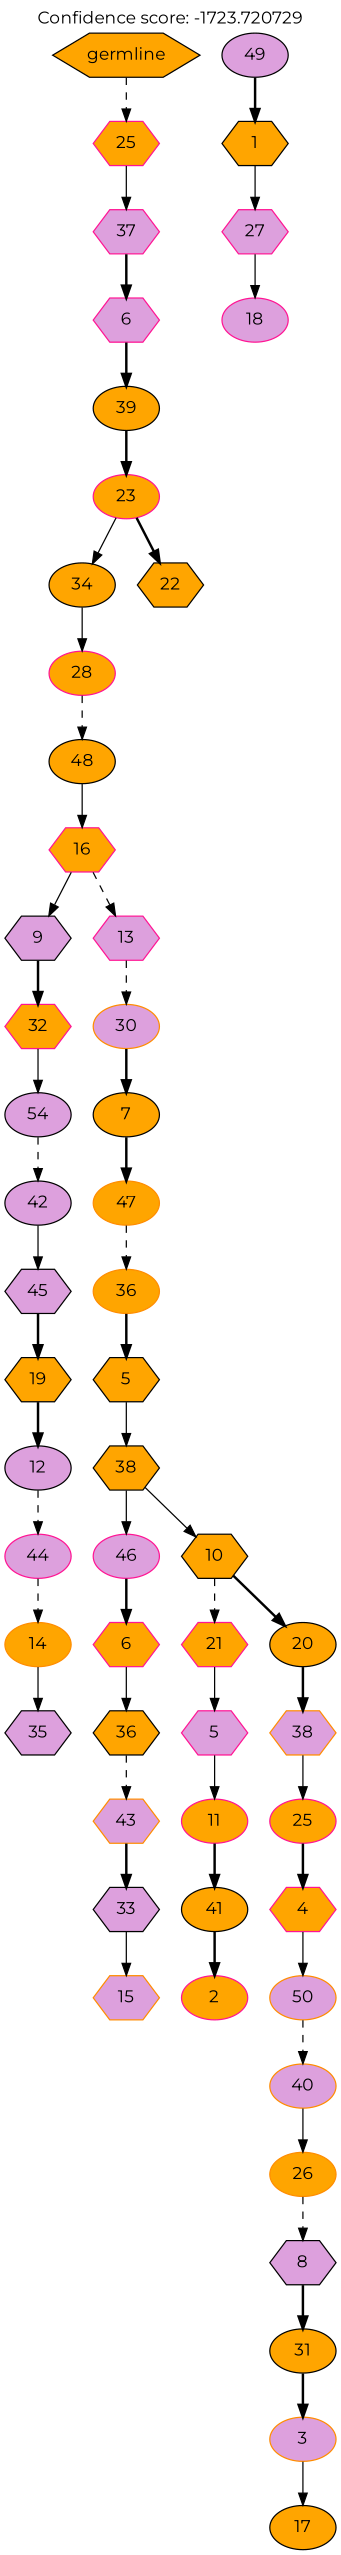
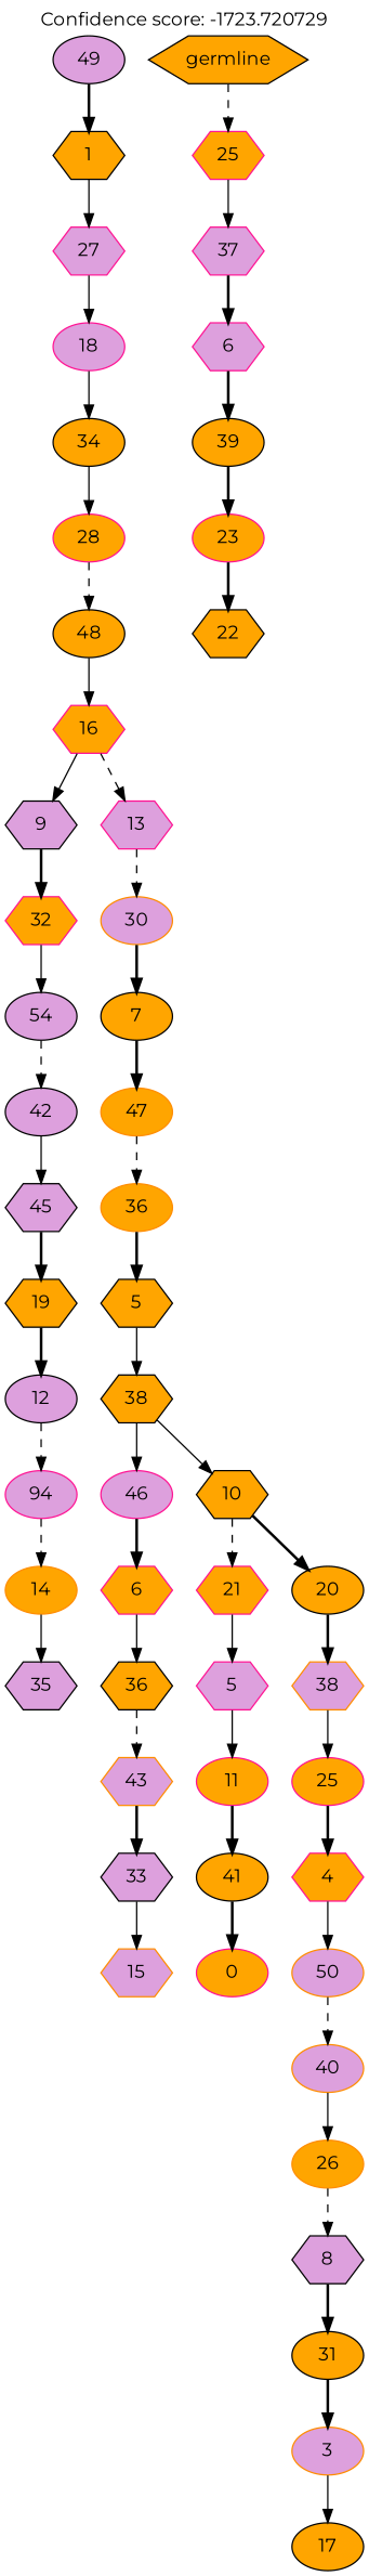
  digraph {
    fontname=Montserrat
    label="Confidence score: -1723.720729"
    labelloc=t
    node [color=black fillcolor=orange fontname=Montserrat shape=ellipse style=filled]
    edge [fontname=Montserrat style=solid]
    n1 [color=darkorange label=14]
    n2 [fillcolor=plum label=35 shape=hexagon]
-   n3 [color=deeppink fillcolor=plum label=44]
+   n3 [color=deeppink fillcolor=plum label=94]
    n4 [fillcolor=plum label=12]
    n5 [label=19 shape=hexagon]
    n6 [fillcolor=plum label=45 shape=hexagon]
    n7 [fillcolor=plum label=42]
    n8 [fillcolor=plum label=54]
    n9 [color=deeppink label=32 shape=hexagon]
    n10 [fillcolor=plum label=9 shape=hexagon]
    n11 [fillcolor=plum label=33 shape=hexagon]
    n12 [color=darkorange fillcolor=plum label=15 shape=hexagon]
    n13 [color=darkorange fillcolor=plum label=43 shape=hexagon]
    n14 [label=36 shape=hexagon]
    n15 [color=deeppink label=6 shape=hexagon]
    n16 [color=deeppink fillcolor=plum label=46]
    n17 [label=41]
-   n18 [color=deeppink label=2]
+   n18 [color=deeppink label=0]
    n19 [color=deeppink label=11]
    n20 [color=deeppink fillcolor=plum label=5 shape=hexagon]
    n21 [color=deeppink label=21 shape=hexagon]
    n22 [color=deeppink fillcolor=plum label=27 shape=hexagon]
    n23 [color=deeppink fillcolor=plum label=18]
    n24 [label=1 shape=hexagon]
    n25 [fillcolor=plum label=49]
    n26 [label=17]
    n27 [color=darkorange fillcolor=plum label=3]
    n28 [label=31]
    n29 [fillcolor=plum label=8 shape=hexagon]
    n30 [color=darkorange label=26]
    n31 [color=darkorange fillcolor=plum label=40]
    n32 [color=darkorange fillcolor=plum label=50]
    n33 [color=deeppink label=4 shape=hexagon]
    n34 [color=deeppink label=25]
    n35 [color=darkorange fillcolor=plum label=38 shape=hexagon]
    n36 [label=20]
    n37 [label=10 shape=hexagon]
    n38 [label=38 shape=hexagon]
    n39 [label=5 shape=hexagon]
    n40 [color=darkorange label=36]
    n41 [color=darkorange label=47]
    n42 [label=7]
    n43 [color=darkorange fillcolor=plum label=30]
    n44 [color=deeppink fillcolor=plum label=13 shape=hexagon]
    n45 [color=deeppink label=16 shape=hexagon]
    n46 [label=48]
    n47 [color=deeppink label=28]
    n48 [label=34]
    n49 [color=deeppink label=23]
    n50 [label=22 shape=hexagon]
    n51 [label=39]
    n52 [color=deeppink fillcolor=plum label=6 shape=hexagon]
    n53 [color=deeppink fillcolor=plum label=37 shape=hexagon]
    n54 [color=deeppink label=25 shape=hexagon]
    n55 [label=germline shape=hexagon]
    n1 -> n2
    n3 -> n1 [style=dashed]
    n4 -> n3 [style=dashed]
    n5 -> n4 [style=bold]
    n6 -> n5 [style=bold]
    n7 -> n6
    n8 -> n7 [style=dashed]
    n9 -> n8
    n10 -> n9 [style=bold]
    n11 -> n12
    n13 -> n11 [style=bold]
    n14 -> n13 [style=dashed]
    n15 -> n14
    n16 -> n15 [style=bold]
    n17 -> n18 [style=bold]
    n19 -> n17 [style=bold]
    n20 -> n19
    n21 -> n20
    n22 -> n23
    n24 -> n22
    n25 -> n24 [style=bold]
    n27 -> n26
    n28 -> n27 [style=bold]
    n29 -> n28 [style=bold]
    n30 -> n29 [style=dashed]
    n31 -> n30
    n32 -> n31 [style=dashed]
    n33 -> n32
    n34 -> n33 [style=bold]
    n35 -> n34
    n36 -> n35 [style=bold]
    n37 -> n21 [style=dashed]
    n37 -> n36 [style=bold]
    n38 -> n16
    n38 -> n37
    n39 -> n38
    n40 -> n39 [style=bold]
    n41 -> n40 [style=dashed]
    n42 -> n41 [style=bold]
    n43 -> n42 [style=bold]
    n44 -> n43 [style=dashed]
    n45 -> n10
    n45 -> n44 [style=dashed]
    n46 -> n45
    n47 -> n46 [style=dashed]
    n48 -> n47
-   n49 -> n48
+   n23 -> n48
    n49 -> n50 [style=bold]
    n51 -> n49 [style=bold]
    n52 -> n51 [style=bold]
    n53 -> n52 [style=bold]
    n54 -> n53
    n55 -> n54 [style=dashed]
  }
